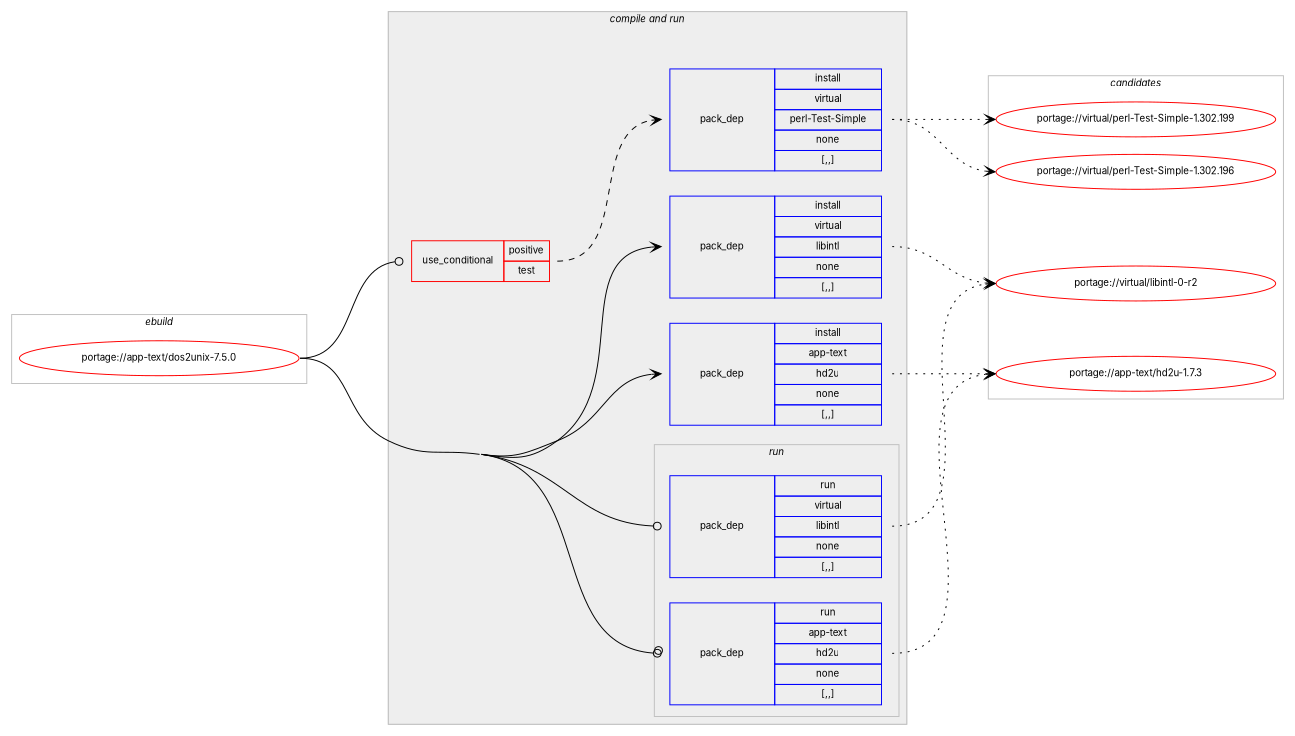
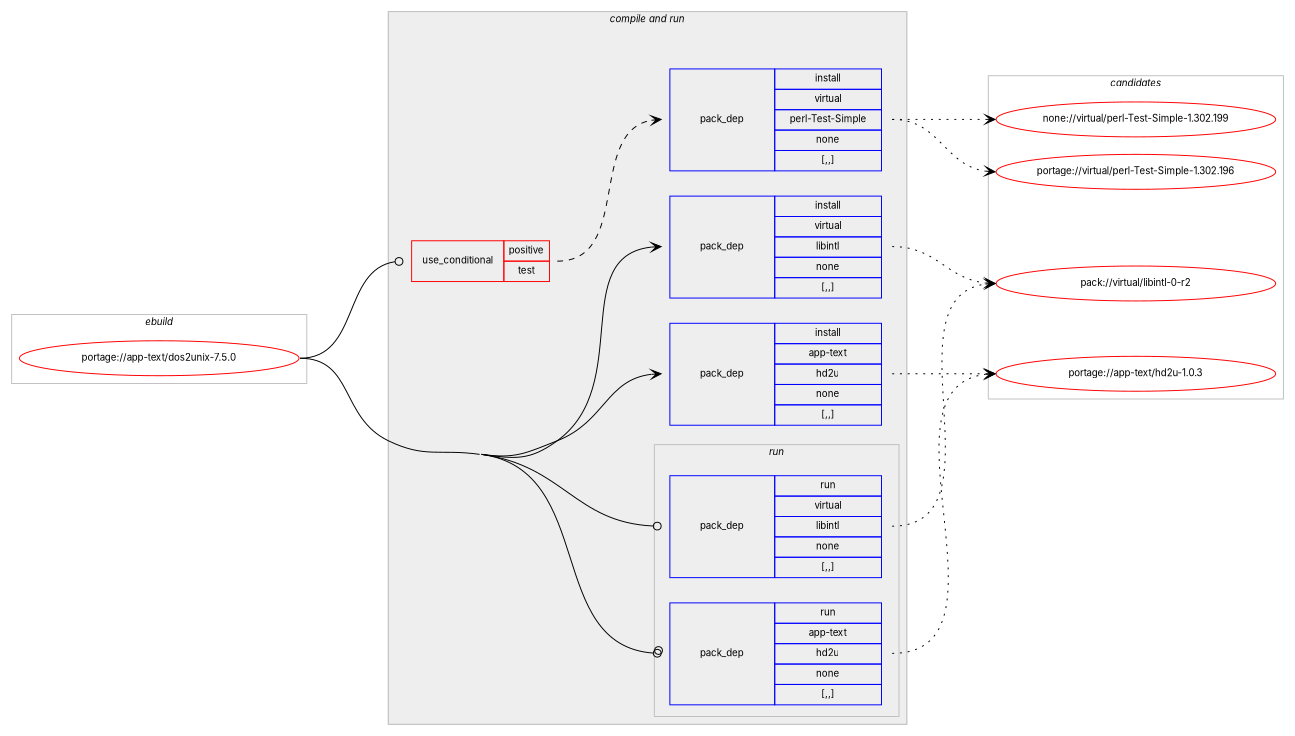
  digraph {
    compound=true
    concentrate=true
    fontname=Inter
    fontsize=10
    newrank=true
    rankdir=LR
    ranksep=1.5
    node [color=red fontname=Inter fontsize=10 shape=none]
    edge [arrowhead=vee fontname=Inter headport=w style=dotted tailport=e weight=20]
    n1 [label="portage://app-text/dos2unix-7.5.0" width=4 shape=""]
    n2 [color=blue label=<<TABLE BORDER="0" CELLBORDER="1" CELLSPACING="0" CELLPADDING="4" WIDTH="220"><TR><TD ROWSPAN="6" CELLPADDING="30">pack_dep</TD></TR><TR><TD WIDTH="110">install</TD></TR><TR><TD>virtual</TD></TR><TR><TD>perl-Test-Simple</TD></TR><TR><TD>none</TD></TR><TR><TD>[,,]</TD></TR></TABLE>>]
    n3 [label=<<TABLE BORDER="0" CELLBORDER="1" CELLSPACING="0" CELLPADDING="4"><TR><TD ROWSPAN="3" CELLPADDING="10">use_conditional</TD></TR><TR><TD>positive</TD></TR><TR><TD>test</TD></TR></TABLE>>]
    n4 [color=blue label=<<TABLE BORDER="0" CELLBORDER="1" CELLSPACING="0" CELLPADDING="4" WIDTH="220"><TR><TD ROWSPAN="6" CELLPADDING="30">pack_dep</TD></TR><TR><TD WIDTH="110">install</TD></TR><TR><TD>virtual</TD></TR><TR><TD>libintl</TD></TR><TR><TD>none</TD></TR><TR><TD>[,,]</TD></TR></TABLE>>]
    n5 [color=blue label=<<TABLE BORDER="0" CELLBORDER="1" CELLSPACING="0" CELLPADDING="4" WIDTH="220"><TR><TD ROWSPAN="6" CELLPADDING="30">pack_dep</TD></TR><TR><TD WIDTH="110">install</TD></TR><TR><TD>app-text</TD></TR><TR><TD>hd2u</TD></TR><TR><TD>none</TD></TR><TR><TD>[,,]</TD></TR></TABLE>>]
    n6 [color=blue label=<<TABLE BORDER="0" CELLBORDER="1" CELLSPACING="0" CELLPADDING="4" WIDTH="220"><TR><TD ROWSPAN="6" CELLPADDING="30">pack_dep</TD></TR><TR><TD WIDTH="110">run</TD></TR><TR><TD>virtual</TD></TR><TR><TD>libintl</TD></TR><TR><TD>none</TD></TR><TR><TD>[,,]</TD></TR></TABLE>>]
    n7 [color=blue label=<<TABLE BORDER="0" CELLBORDER="1" CELLSPACING="0" CELLPADDING="4" WIDTH="220"><TR><TD ROWSPAN="6" CELLPADDING="30">pack_dep</TD></TR><TR><TD WIDTH="110">run</TD></TR><TR><TD>app-text</TD></TR><TR><TD>hd2u</TD></TR><TR><TD>none</TD></TR><TR><TD>[,,]</TD></TR></TABLE>>]
-   n8 [label="portage://virtual/perl-Test-Simple-1.302.199" width=4 shape=""]
+   n8 [label="none://virtual/perl-Test-Simple-1.302.199" width=4 shape=""]
    n9 [label="portage://virtual/perl-Test-Simple-1.302.196" width=4 shape=""]
-   n10 [label="portage://virtual/libintl-0-r2" width=4 shape=""]
-   n11 [label="portage://app-text/hd2u-1.7.3" width=4 shape=""]
+   n10 [label="pack://virtual/libintl-0-r2" width=4 shape=""]
+   n11 [label="portage://app-text/hd2u-1.0.3" width=4 shape=""]
    subgraph cluster_1 {
      color=gray
      label=<<i>ebuild</i>>
      n1
    }
    subgraph cluster_2 {
      color=gray
      label=<<i>dependencies</i>>
      subgraph cluster_3 {
        color=gray
        fillcolor="#eeeeee"
        label=<<i>compile</i>>
        style=filled
        subgraph sub_4 {
          color=gray
          fillcolor="#eeeeee"
          label=<<i>compile</i>>
          style=filled
          n3
          subgraph sub_5 {
            color=gray
            fillcolor="#eeeeee"
            label=<<i>compile</i>>
            style=filled
            n2
          }
        }
        subgraph sub_6 {
          color=gray
          fillcolor="#eeeeee"
          label=<<i>compile</i>>
          style=filled
          n4
        }
        subgraph sub_7 {
          color=gray
          fillcolor="#eeeeee"
          label=<<i>compile</i>>
          style=filled
          n5
        }
      }
      subgraph cluster_8 {
        color=gray
        fillcolor="#eeeeee"
        label=<<i>compile and run</i>>
        style=filled
      }
      subgraph cluster_9 {
        color=gray
        fillcolor="#eeeeee"
        label=<<i>run</i>>
        style=filled
        subgraph sub_10 {
          color=gray
          fillcolor="#eeeeee"
          label=<<i>run</i>>
          style=filled
          n6
        }
        subgraph sub_11 {
          color=gray
          fillcolor="#eeeeee"
          label=<<i>run</i>>
          style=filled
          n7
        }
      }
    }
    subgraph cluster_12 {
      color=gray
      label=<<i>candidates</i>>
      rank=same
      subgraph sub_13 {
        color=black
        label=<<i>candidates</i>>
        nodesep=1
        rank=same
        n8
        n9
      }
      subgraph sub_14 {
        color=black
        label=<<i>candidates</i>>
        nodesep=1
        rank=same
        n10
      }
      subgraph sub_15 {
        color=black
        label=<<i>candidates</i>>
        nodesep=1
        rank=same
        n11
      }
      subgraph sub_16 {
        color=black
        label=<<i>candidates</i>>
        nodesep=1
        rank=same
        n10
      }
      subgraph sub_17 {
        color=black
        label=<<i>candidates</i>>
        nodesep=1
        rank=same
        n11
      }
    }
    n1 -> n3 [arrowhead=odot style=solid]
    n1 -> n4 [style=solid]
    n1 -> n5 [style=solid]
    n1 -> n6 [arrowhead=odot style=solid]
    n1 -> n7 [arrowhead=odot style=solid]
    n2 -> n8 [weight=100]
    n2 -> n9 [weight=100]
    n3 -> n2 [style=dashed]
    n4 -> n10 [weight=100]
    n5 -> n11 [weight=100]
    n6 -> n10 [weight=100]
    n7 -> n11 [weight=100]
  }
